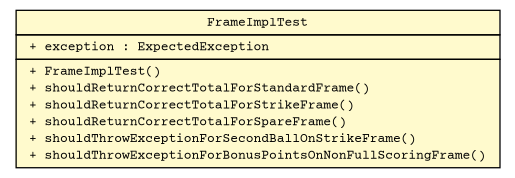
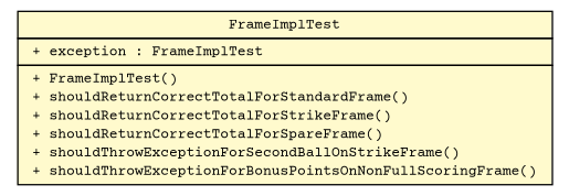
  digraph {
    nodesep=0.25
    ranksep=0.5
    fontname="Courier Prime"
-   n1 [fontcolor=black fontname="Courier Prime" fontsize=10.0 label=<<table title="thmuggleton.model.impl.FrameImplTest" border="0" cellborder="1" cellspacing="0" cellpadding="2" port="p" bgcolor="lemonChiffon" href="./FrameImplTest.html"> 		<tr><td><table border="0" cellspacing="0" cellpadding="1"> <tr><td align="center" balign="center"> FrameImplTest </td></tr> 		</table></td></tr> 		<tr><td><table border="0" cellspacing="0" cellpadding="1"> <tr><td align="left" balign="left"> + exception : ExpectedException </td></tr> 		</table></td></tr> 		<tr><td><table border="0" cellspacing="0" cellpadding="1"> <tr><td align="left" balign="left"> + FrameImplTest() </td></tr> <tr><td align="left" balign="left"> + shouldReturnCorrectTotalForStandardFrame() </td></tr> <tr><td align="left" balign="left"> + shouldReturnCorrectTotalForStrikeFrame() </td></tr> <tr><td align="left" balign="left"> + shouldReturnCorrectTotalForSpareFrame() </td></tr> <tr><td align="left" balign="left"> + shouldThrowExceptionForSecondBallOnStrikeFrame() </td></tr> <tr><td align="left" balign="left"> + shouldThrowExceptionForBonusPointsOnNonFullScoringFrame() </td></tr> 		</table></td></tr> 		</table>> shape=plaintext]
+   n1 [fontcolor=black fontname="Courier Prime" fontsize=10.0 label=<<table title="thmuggleton.model.impl.FrameImplTest" border="0" cellborder="1" cellspacing="0" cellpadding="2" port="p" bgcolor="lemonChiffon" href="./FrameImplTest.html"> 		<tr><td><table border="0" cellspacing="0" cellpadding="1"> <tr><td align="center" balign="center"> FrameImplTest </td></tr> 		</table></td></tr> 		<tr><td><table border="0" cellspacing="0" cellpadding="1"> <tr><td align="left" balign="left"> + exception : FrameImplTest </td></tr> 		</table></td></tr> 		<tr><td><table border="0" cellspacing="0" cellpadding="1"> <tr><td align="left" balign="left"> + FrameImplTest() </td></tr> <tr><td align="left" balign="left"> + shouldReturnCorrectTotalForStandardFrame() </td></tr> <tr><td align="left" balign="left"> + shouldReturnCorrectTotalForStrikeFrame() </td></tr> <tr><td align="left" balign="left"> + shouldReturnCorrectTotalForSpareFrame() </td></tr> <tr><td align="left" balign="left"> + shouldThrowExceptionForSecondBallOnStrikeFrame() </td></tr> <tr><td align="left" balign="left"> + shouldThrowExceptionForBonusPointsOnNonFullScoringFrame() </td></tr> 		</table></td></tr> 		</table>> shape=plaintext]
  }
